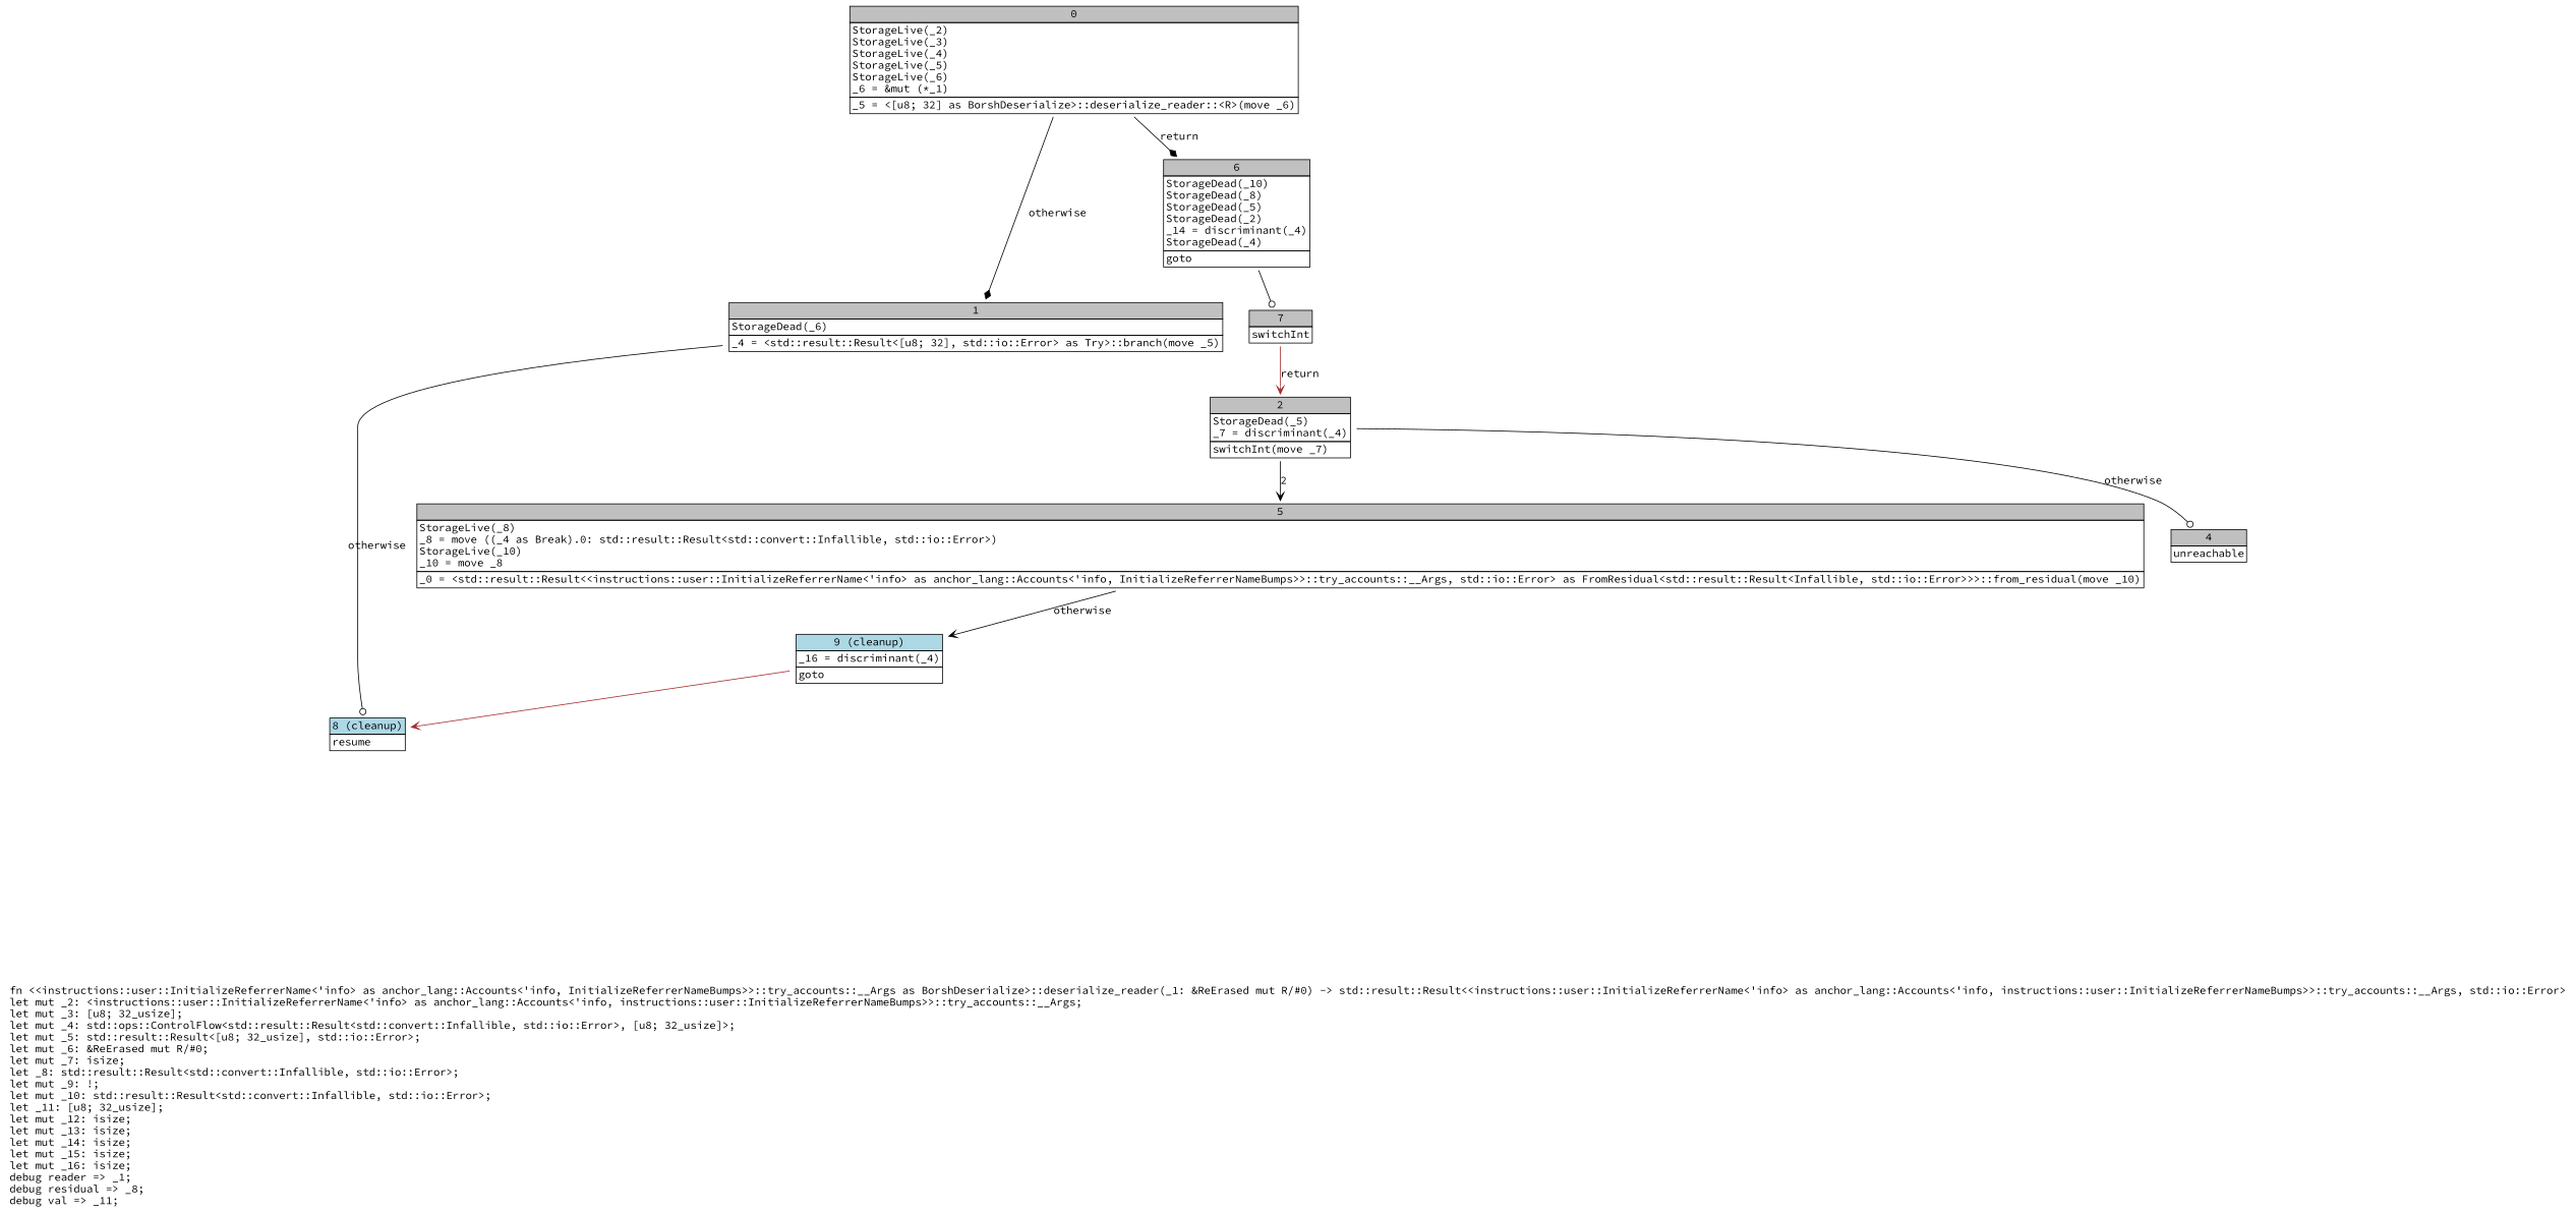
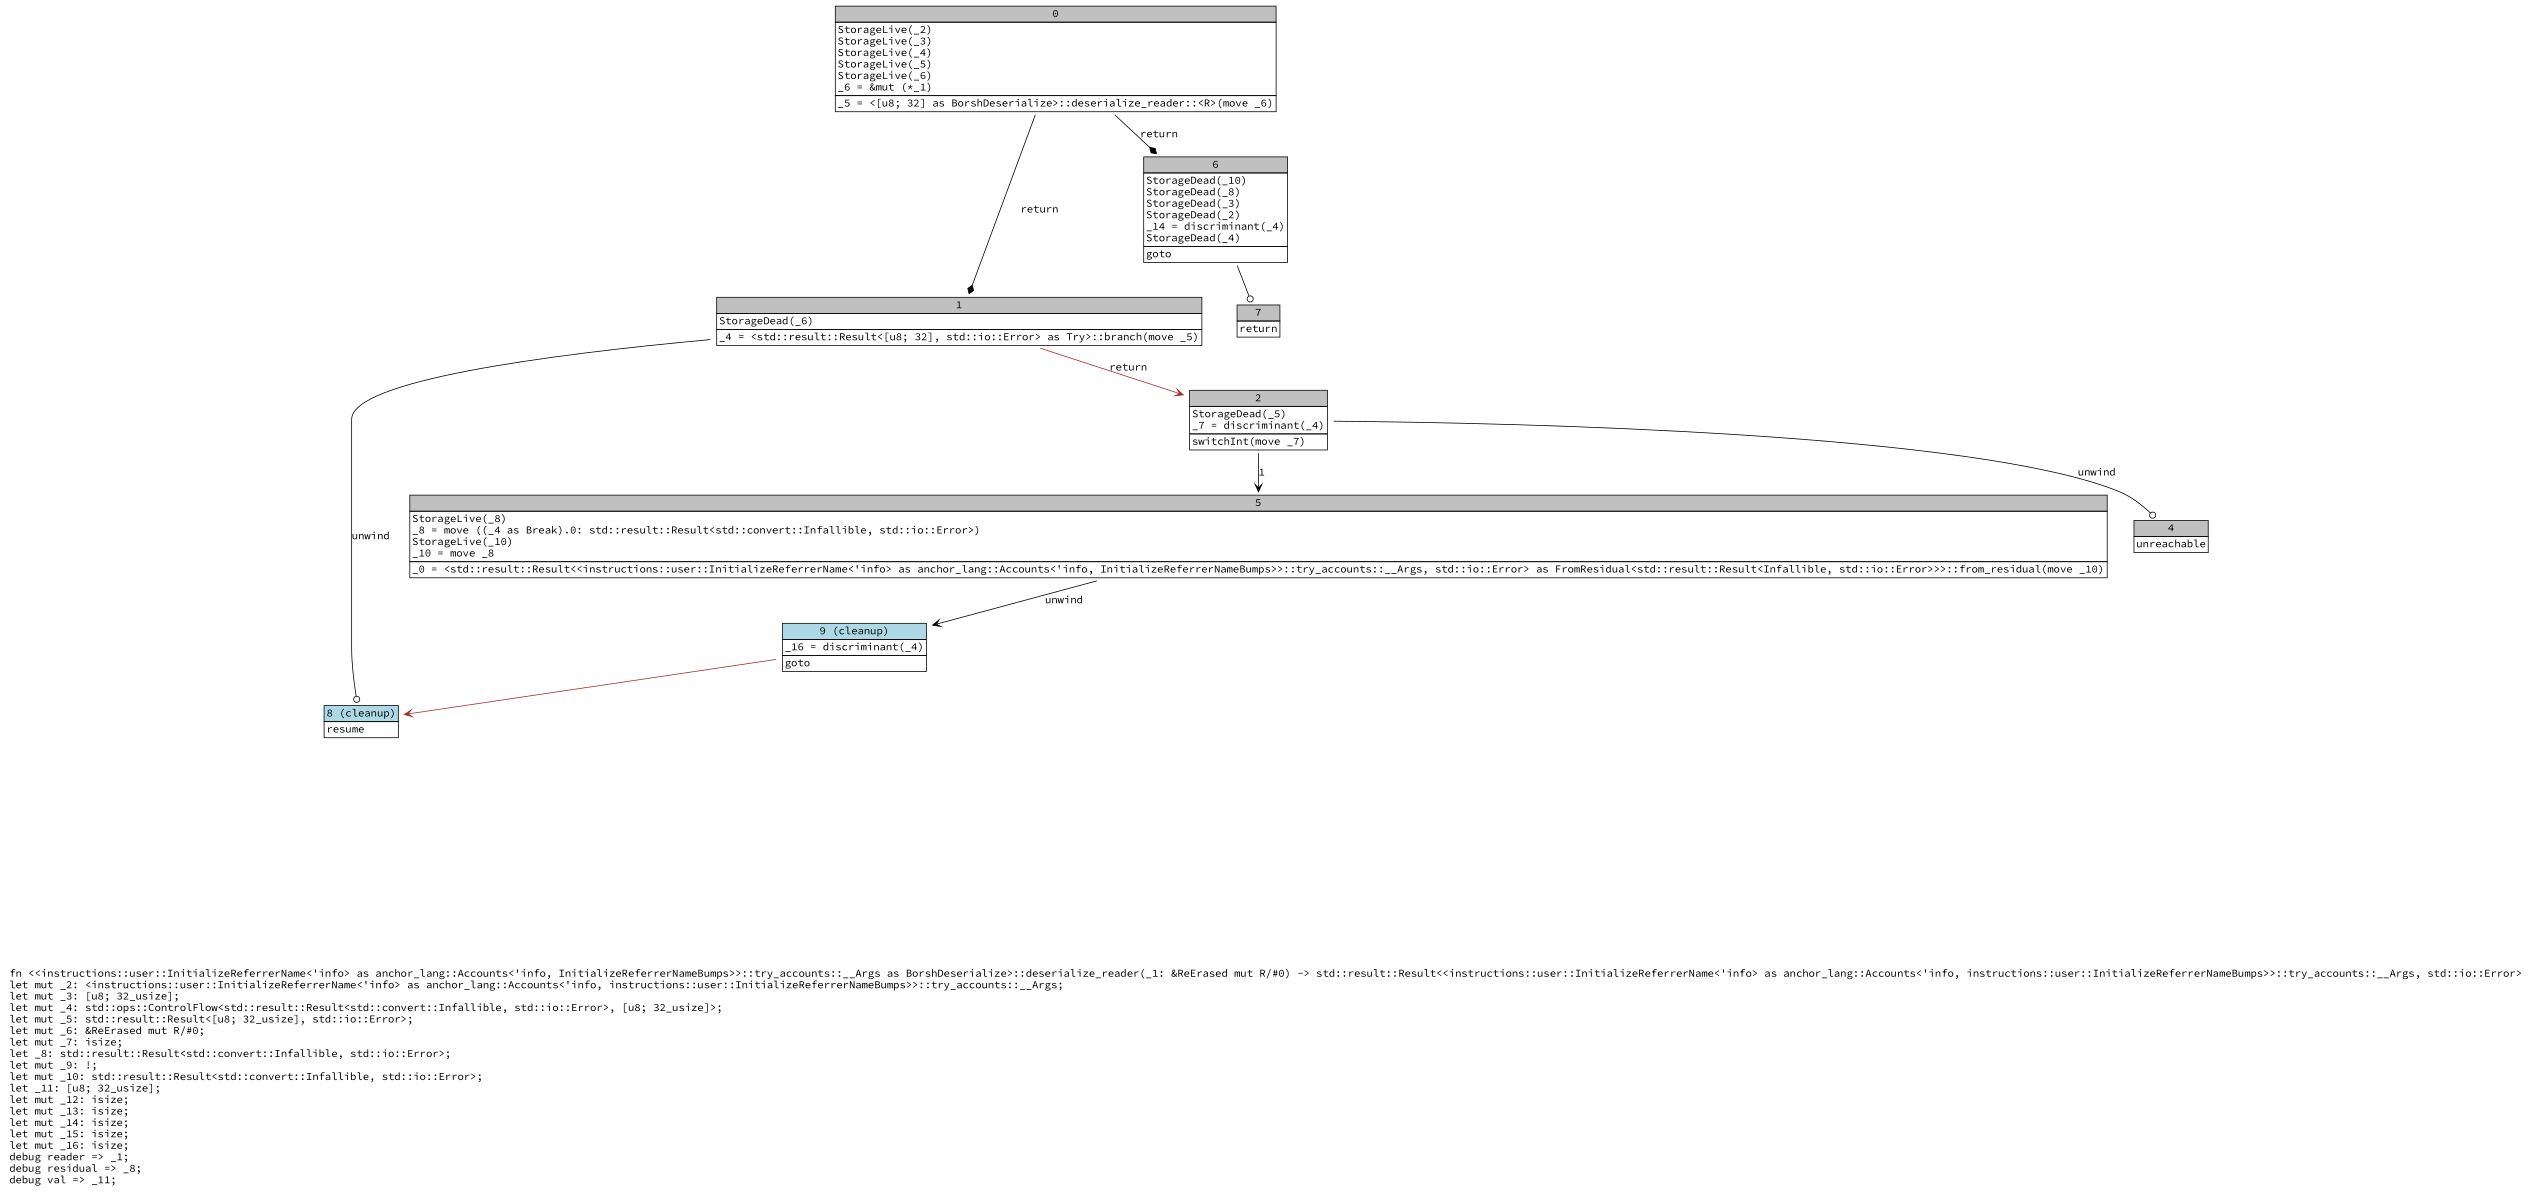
  digraph {
    fontname="Source Code Pro"
    label=<fn &lt;&lt;instructions::user::InitializeReferrerName&lt;'info&gt; as anchor_lang::Accounts&lt;'info, InitializeReferrerNameBumps&gt;&gt;::try_accounts::__Args as BorshDeserialize&gt;::deserialize_reader(_1: &amp;ReErased mut R/#0) -&gt; std::result::Result&lt;&lt;instructions::user::InitializeReferrerName&lt;'info&gt; as anchor_lang::Accounts&lt;'info, instructions::user::InitializeReferrerNameBumps&gt;&gt;::try_accounts::__Args, std::io::Error&gt;<br align="left"/>let mut _2: &lt;instructions::user::InitializeReferrerName&lt;'info&gt; as anchor_lang::Accounts&lt;'info, instructions::user::InitializeReferrerNameBumps&gt;&gt;::try_accounts::__Args;<br align="left"/>let mut _3: [u8; 32_usize];<br align="left"/>let mut _4: std::ops::ControlFlow&lt;std::result::Result&lt;std::convert::Infallible, std::io::Error&gt;, [u8; 32_usize]&gt;;<br align="left"/>let mut _5: std::result::Result&lt;[u8; 32_usize], std::io::Error&gt;;<br align="left"/>let mut _6: &amp;ReErased mut R/#0;<br align="left"/>let mut _7: isize;<br align="left"/>let _8: std::result::Result&lt;std::convert::Infallible, std::io::Error&gt;;<br align="left"/>let mut _9: !;<br align="left"/>let mut _10: std::result::Result&lt;std::convert::Infallible, std::io::Error&gt;;<br align="left"/>let _11: [u8; 32_usize];<br align="left"/>let mut _12: isize;<br align="left"/>let mut _13: isize;<br align="left"/>let mut _14: isize;<br align="left"/>let mut _15: isize;<br align="left"/>let mut _16: isize;<br align="left"/>debug reader =&gt; _1;<br align="left"/>debug residual =&gt; _8;<br align="left"/>debug val =&gt; _11;<br align="left"/>>
    node [fontname="Source Code Pro" shape=none]
    edge [arrowhead=vee color=black fontname="Source Code Pro"]
    n1 [label=<<table border="0" cellborder="1" cellspacing="0"><tr><td bgcolor="gray" align="center" colspan="1">0</td></tr><tr><td align="left" balign="left">StorageLive(_2)<br/>StorageLive(_3)<br/>StorageLive(_4)<br/>StorageLive(_5)<br/>StorageLive(_6)<br/>_6 = &amp;mut (*_1)<br/></td></tr><tr><td align="left">_5 = &lt;[u8; 32] as BorshDeserialize&gt;::deserialize_reader::&lt;R&gt;(move _6)</td></tr></table>>]
    n2 [label=<<table border="0" cellborder="1" cellspacing="0"><tr><td bgcolor="gray" align="center" colspan="1">1</td></tr><tr><td align="left" balign="left">StorageDead(_6)<br/></td></tr><tr><td align="left">_4 = &lt;std::result::Result&lt;[u8; 32], std::io::Error&gt; as Try&gt;::branch(move _5)</td></tr></table>>]
-   n3 [label=<<table border="0" cellborder="1" cellspacing="0"><tr><td bgcolor="gray" align="center" colspan="1">6</td></tr><tr><td align="left" balign="left">StorageDead(_10)<br/>StorageDead(_8)<br/>StorageDead(_5)<br/>StorageDead(_2)<br/>_14 = discriminant(_4)<br/>StorageDead(_4)<br/></td></tr><tr><td align="left">goto</td></tr></table>>]
+   n3 [label=<<table border="0" cellborder="1" cellspacing="0"><tr><td bgcolor="gray" align="center" colspan="1">6</td></tr><tr><td align="left" balign="left">StorageDead(_10)<br/>StorageDead(_8)<br/>StorageDead(_3)<br/>StorageDead(_2)<br/>_14 = discriminant(_4)<br/>StorageDead(_4)<br/></td></tr><tr><td align="left">goto</td></tr></table>>]
    n4 [label=<<table border="0" cellborder="1" cellspacing="0"><tr><td bgcolor="gray" align="center" colspan="1">2</td></tr><tr><td align="left" balign="left">StorageDead(_5)<br/>_7 = discriminant(_4)<br/></td></tr><tr><td align="left">switchInt(move _7)</td></tr></table>>]
    n5 [label=<<table border="0" cellborder="1" cellspacing="0"><tr><td bgcolor="lightblue" align="center" colspan="1">8 (cleanup)</td></tr><tr><td align="left">resume</td></tr></table>>]
    n6 [label=<<table border="0" cellborder="1" cellspacing="0"><tr><td bgcolor="gray" align="center" colspan="1">4</td></tr><tr><td align="left">unreachable</td></tr></table>>]
    n7 [label=<<table border="0" cellborder="1" cellspacing="0"><tr><td bgcolor="gray" align="center" colspan="1">5</td></tr><tr><td align="left" balign="left">StorageLive(_8)<br/>_8 = move ((_4 as Break).0: std::result::Result&lt;std::convert::Infallible, std::io::Error&gt;)<br/>StorageLive(_10)<br/>_10 = move _8<br/></td></tr><tr><td align="left">_0 = &lt;std::result::Result&lt;&lt;instructions::user::InitializeReferrerName&lt;'info&gt; as anchor_lang::Accounts&lt;'info, InitializeReferrerNameBumps&gt;&gt;::try_accounts::__Args, std::io::Error&gt; as FromResidual&lt;std::result::Result&lt;Infallible, std::io::Error&gt;&gt;&gt;::from_residual(move _10)</td></tr></table>>]
    n8 [label=<<table border="0" cellborder="1" cellspacing="0"><tr><td bgcolor="lightblue" align="center" colspan="1">9 (cleanup)</td></tr><tr><td align="left" balign="left">_16 = discriminant(_4)<br/></td></tr><tr><td align="left">goto</td></tr></table>>]
-   n9 [label=<<table border="0" cellborder="1" cellspacing="0"><tr><td bgcolor="gray" align="center" colspan="1">7</td></tr><tr><td align="left">switchInt</td></tr></table>>]
-   n1 -> n2 [arrowhead=diamond label=otherwise]
+   n9 [label=<<table border="0" cellborder="1" cellspacing="0"><tr><td bgcolor="gray" align="center" colspan="1">7</td></tr><tr><td align="left">return</td></tr></table>>]
+   n1 -> n2 [arrowhead=diamond label=return]
    n1 -> n3 [arrowhead=diamond label=return]
-   n9 -> n4 [color=brown label=return]
-   n2 -> n5 [arrowhead=odot label=otherwise]
+   n2 -> n4 [color=brown label=return]
+   n2 -> n5 [arrowhead=odot label=unwind]
    n3 -> n9 [arrowhead=odot]
-   n4 -> n6 [arrowhead=odot label=otherwise]
-   n4 -> n7 [label=2]
-   n7 -> n8 [label=otherwise]
+   n4 -> n6 [arrowhead=odot label=unwind]
+   n4 -> n7 [label=1]
+   n7 -> n8 [label=unwind]
    n8 -> n5 [color=brown]
  }
